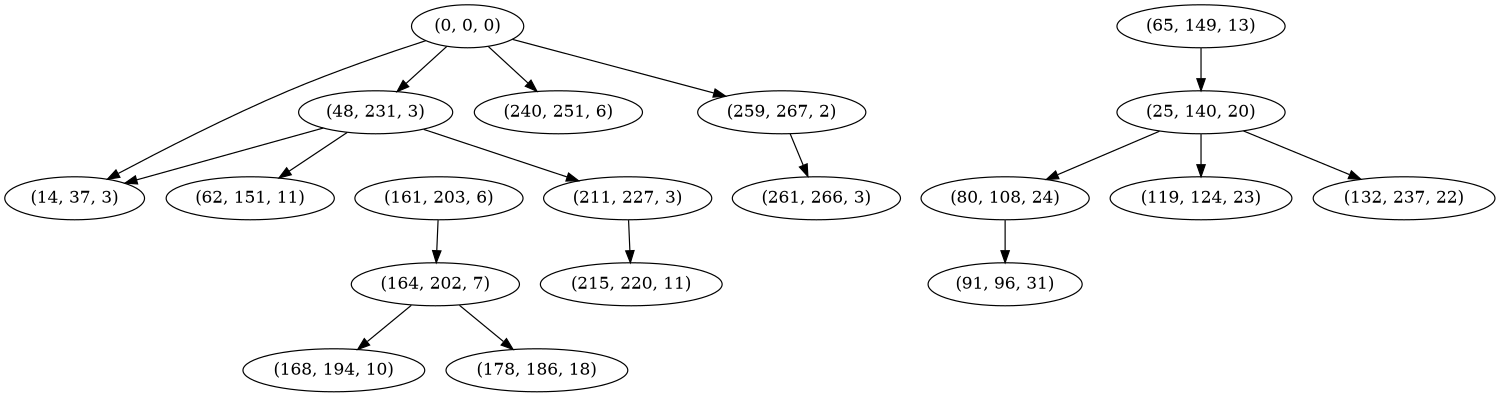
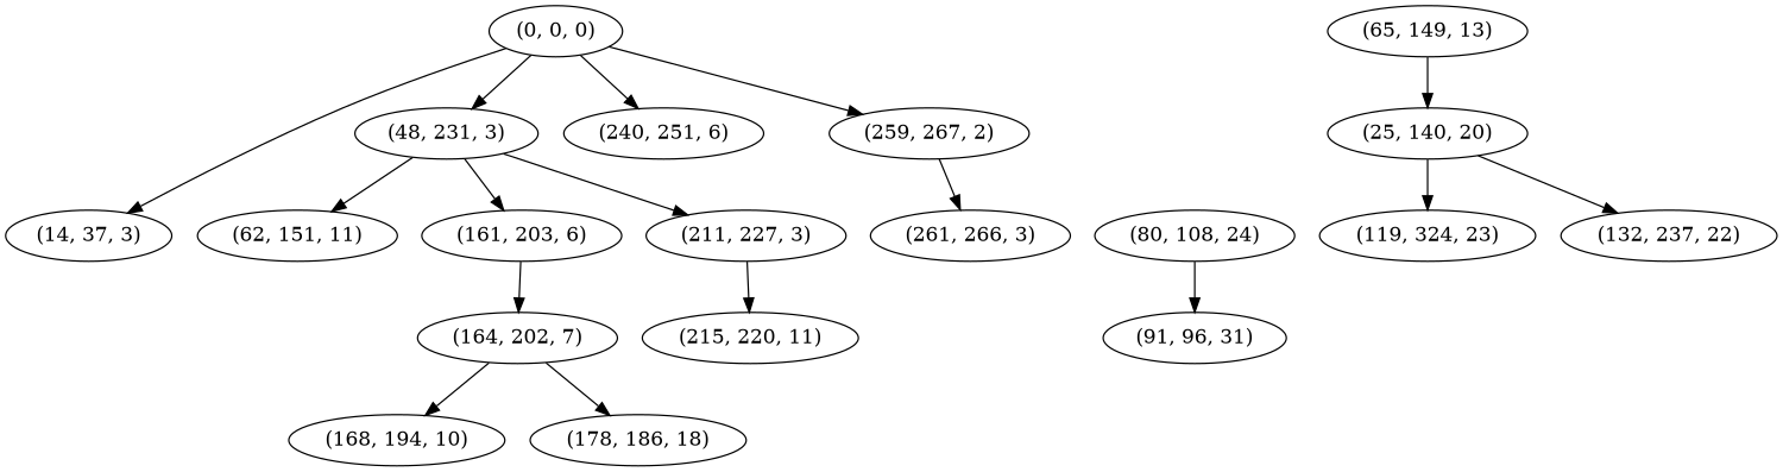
  digraph {
    "(0, 0, 0)"
    "(14, 37, 3)"
    "(48, 231, 3)"
    "(240, 251, 6)"
    "(259, 267, 2)"
    "(62, 151, 11)"
    "(161, 203, 6)"
    n8 [label="(211, 227, 3)"]
    "(261, 266, 3)"
    "(164, 202, 7)"
    "(215, 220, 11)"
    n12 [label="(25, 140, 20)"]
    "(65, 149, 13)"
    "(80, 108, 24)"
-   "(119, 124, 23)"
+   "(119, 124, 23)" [label="(119, 324, 23)"]
    n16 [label="(132, 237, 22)"]
    "(91, 96, 31)"
    "(168, 194, 10)"
    "(178, 186, 18)"
    "(0, 0, 0)" -> "(14, 37, 3)"
    "(0, 0, 0)" -> "(48, 231, 3)"
    "(0, 0, 0)" -> "(240, 251, 6)"
    "(0, 0, 0)" -> "(259, 267, 2)"
    "(48, 231, 3)" -> "(62, 151, 11)"
-   "(48, 231, 3)" -> "(14, 37, 3)"
+   "(48, 231, 3)" -> "(161, 203, 6)"
    "(48, 231, 3)" -> n8
    "(259, 267, 2)" -> "(261, 266, 3)"
    "(161, 203, 6)" -> "(164, 202, 7)"
    n8 -> "(215, 220, 11)"
    "(164, 202, 7)" -> "(168, 194, 10)"
    "(164, 202, 7)" -> "(178, 186, 18)"
-   n12 -> "(80, 108, 24)"
    n12 -> "(119, 124, 23)"
    n12 -> n16
    "(65, 149, 13)" -> n12
    "(80, 108, 24)" -> "(91, 96, 31)"
  }
